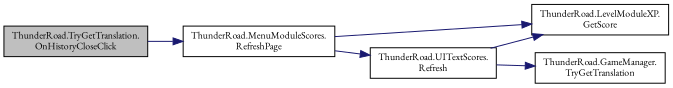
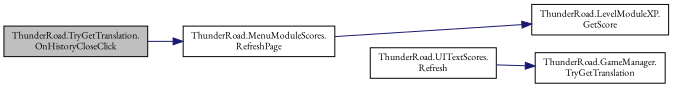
  digraph {
    fontname="EB Garamond"
    rankdir=LR
    node [color=black fillcolor=white fontname="EB Garamond" fontsize=10 shape=record style=filled]
    edge [color=midnightblue fontname="EB Garamond" fontsize=10 labelfontname=Helvetica labelfontsize=10 style=solid]
    n1 [fillcolor=grey75 fontcolor=black height=0.2 label="ThunderRoad.TryGetTranslation.\lOnHistoryCloseClick" width=0.4]
    n2 [height=0.2 label="ThunderRoad.MenuModuleScores.\lRefreshPage" width=0.4]
    n3 [height=0.2 label="ThunderRoad.UITextScores.\lRefresh" width=0.4]
    n4 [height=0.2 label="ThunderRoad.LevelModuleXP.\lGetScore" width=0.4]
    n5 [height=0.2 label="ThunderRoad.GameManager.\lTryGetTranslation" width=0.4]
    n1 -> n2
-   n2 -> n3
    n2 -> n4
-   n3 -> n4
    n3 -> n5
  }
